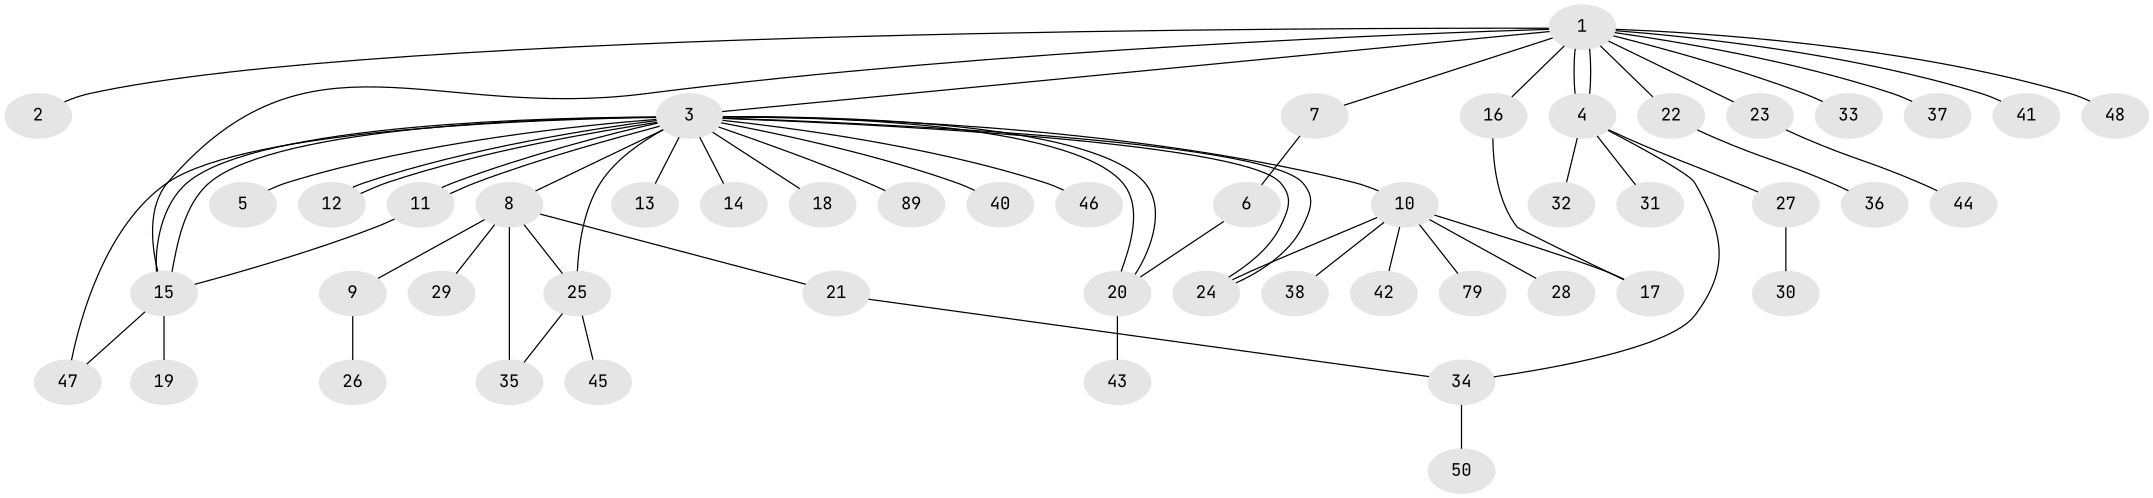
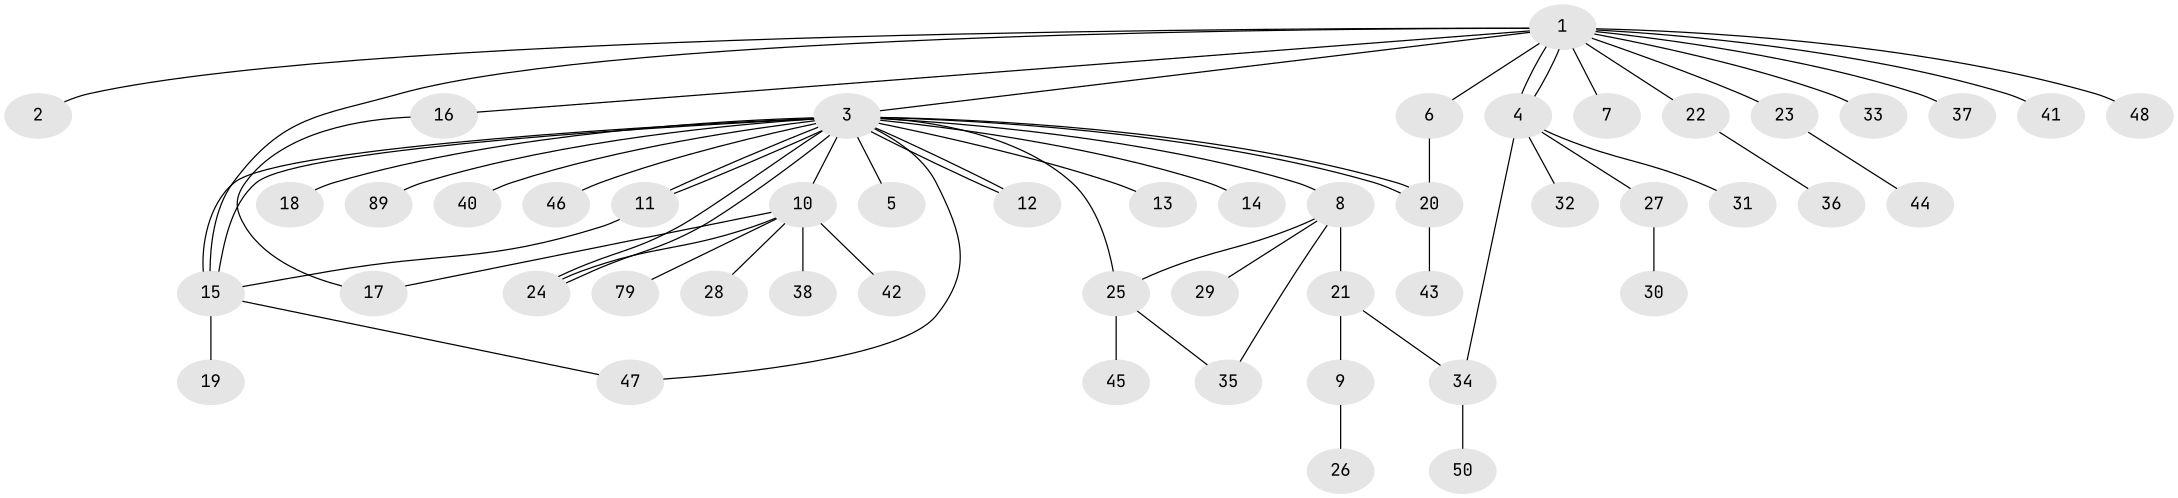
  graph {
    fontname="JetBrains Mono"
    node [color=gray90 fontname="JetBrains Mono" style=filled]
    edge [fontname="JetBrains Mono"]
    1
    2
    3
    4
    6
    7
    15
    16
    22
    23
    33
    37
    41
    48
    10
    5
    8
    11
    12
    13
    14
    18
    20
    24
    25
    n26 [label=89]
    40
    46
    47
    27
    31
    32
    34
    17
    28
    38
    42
    n38 [label=79]
    19
    36
    44
    9
    21
    29
    35
    43
    45
    30
    50
    26
    1 -- 2
    1 -- 3
    1 -- 4
    1 -- 4
-   7 -- 6
+   1 -- 6
    1 -- 7
    1 -- 15
    1 -- 16
    1 -- 22
    1 -- 23
    1 -- 33
    1 -- 37
    1 -- 41
    1 -- 48
    3 -- 15
    3 -- 15
    3 -- 10
    3 -- 5
    3 -- 8
    3 -- 11
    3 -- 11
    3 -- 12
    3 -- 12
    3 -- 13
    3 -- 14
    3 -- 18
    3 -- 20
    3 -- 20
    3 -- 24
    3 -- 24
    3 -- 25
    3 -- n26
    3 -- 40
    3 -- 46
    3 -- 47
    4 -- 27
    4 -- 31
    4 -- 32
    4 -- 34
    6 -- 20
    15 -- 47
    15 -- 19
    16 -- 17
    22 -- 36
    23 -- 44
    10 -- 24
    10 -- 17
    10 -- 28
    10 -- 38
    10 -- 42
    10 -- n38
    8 -- 25
-   8 -- 9
+   21 -- 9
    8 -- 21
    8 -- 29
    8 -- 35
    11 -- 15
    20 -- 43
    25 -- 35
    25 -- 45
    27 -- 30
    34 -- 50
    9 -- 26
    21 -- 34
  }
